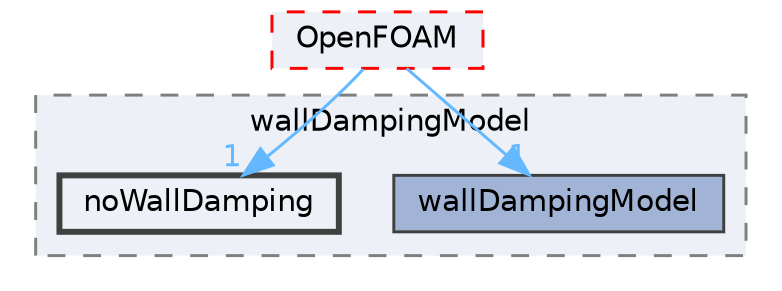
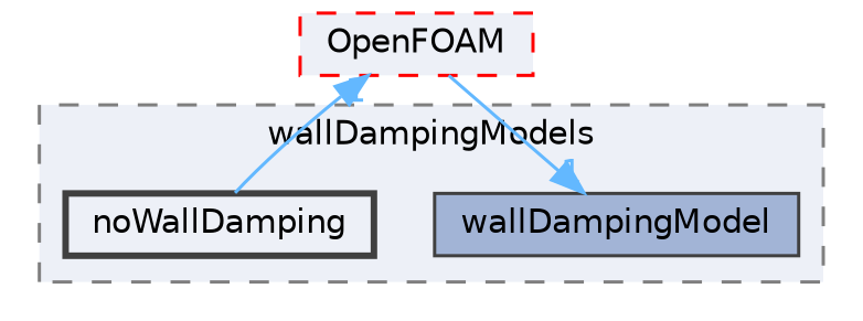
  digraph {
    compound=true
    node [color=grey25 fillcolor="#edf0f7" fontname=Helvetica fontsize=10 shape=box]
    edge [color=steelblue1 fontcolor=steelblue1 fontname=Helvetica fontsize=10 headlabel=1 labeldistance=1.5 labelfontname=Helvetica labelfontsize=10]
    n1 [fillcolor="#a2b4d6" height=0.2 label=wallDampingModel style=filled width=0.4]
    n2 [height=0.2 label=noWallDamping style="filled,bold" width=0.4]
    n3 [color=red height=0.2 label=OpenFOAM style="filled,dashed" width=0.4]
    subgraph cluster_1 {
      bgcolor="#edf0f7"
      fontname=Helvetica
      fontsize=10
-     label=wallDampingModel
+     label=wallDampingModels
      pencolor=grey50
      style="filled,dashed"
      n1
      n2
    }
-   n3 -> n2
+   n2 -> n3
    n3 -> n1
  }
